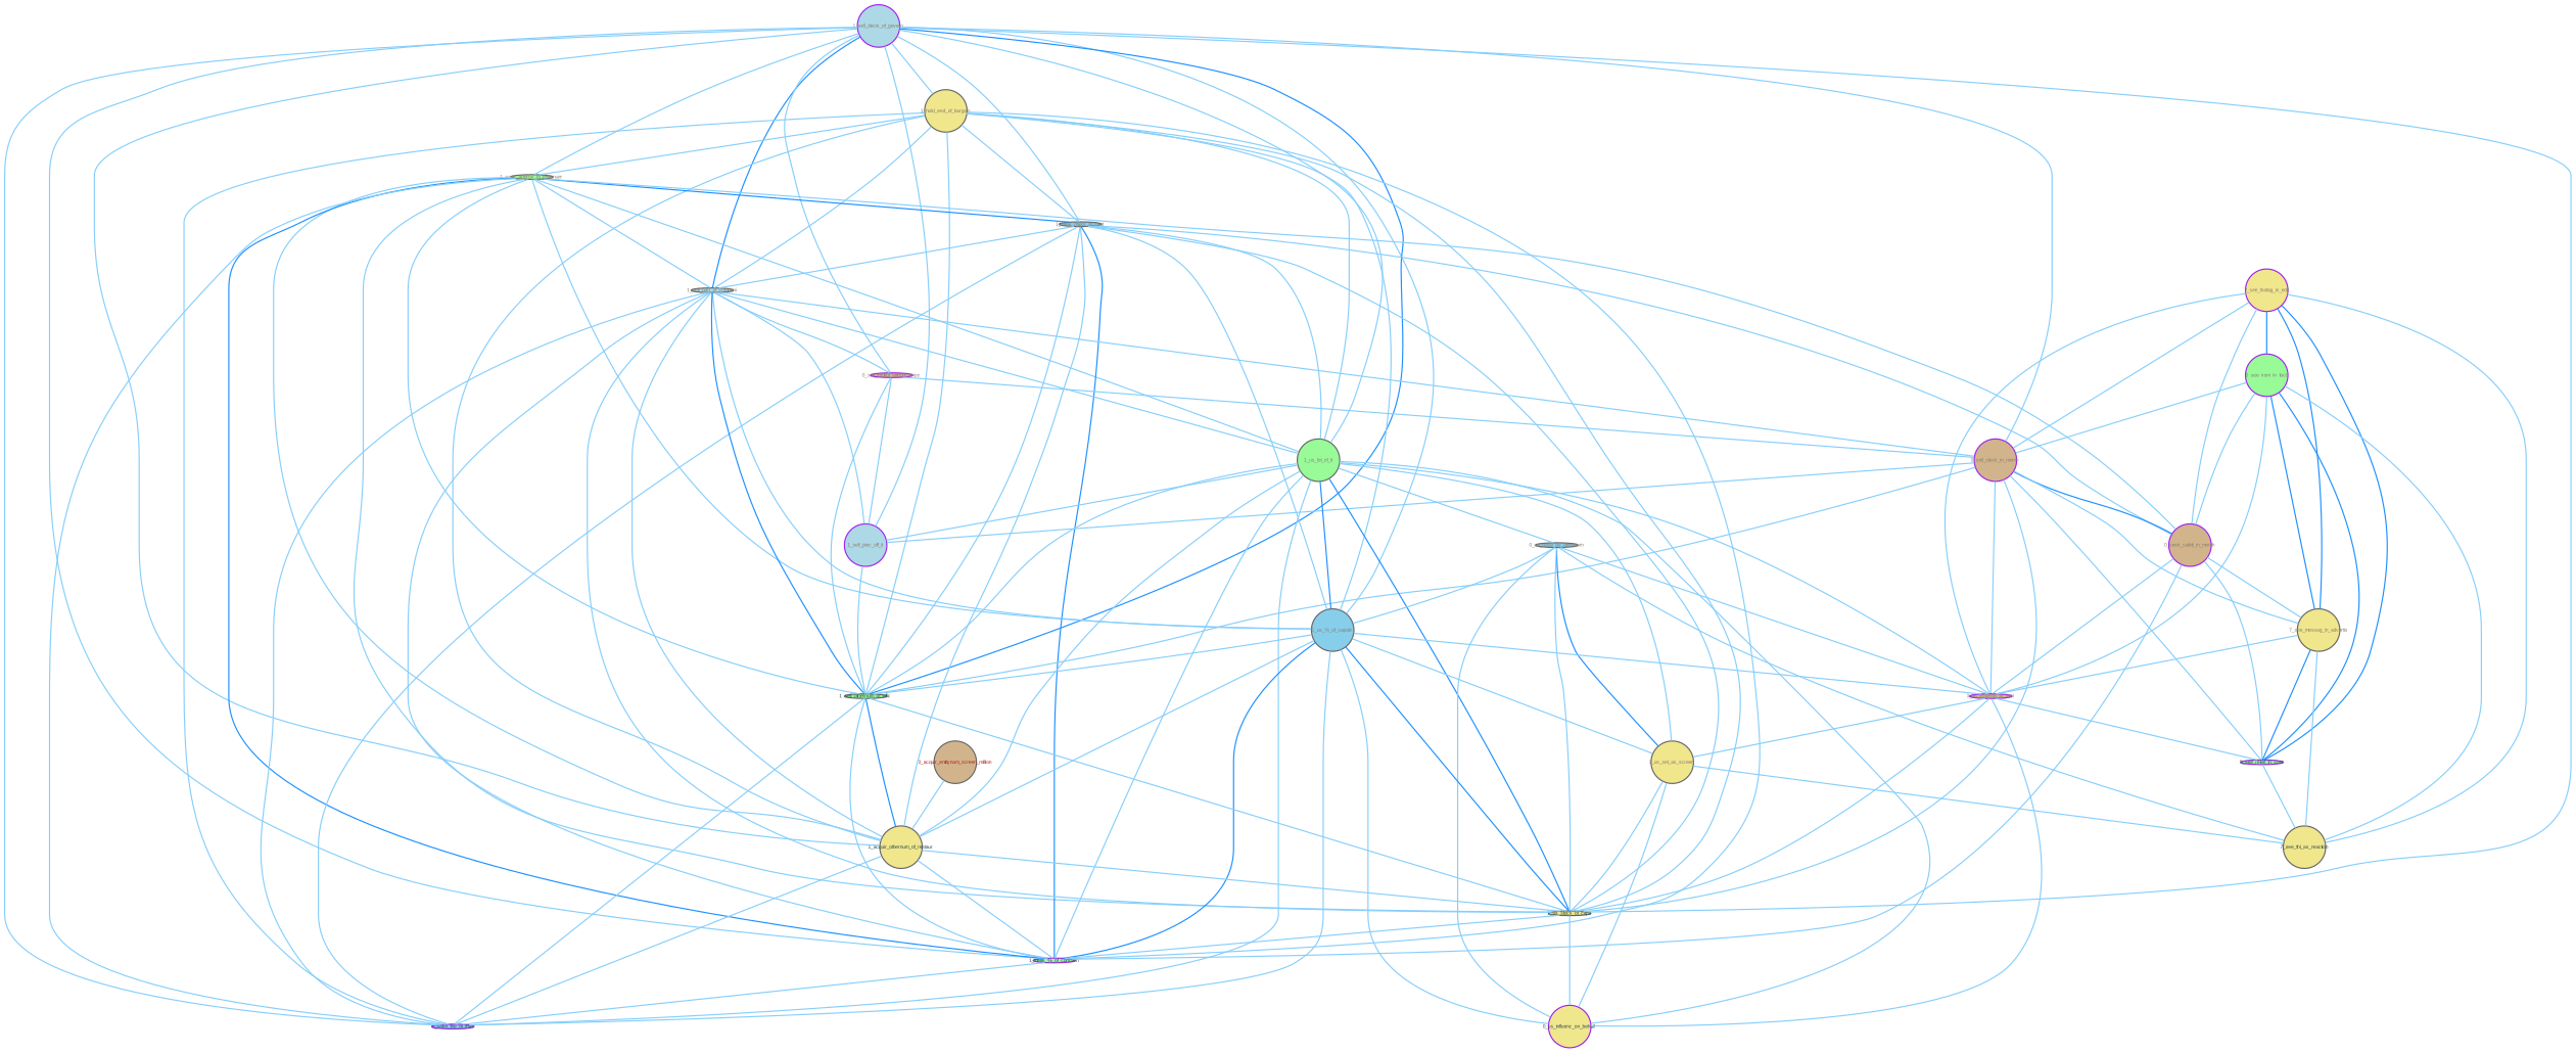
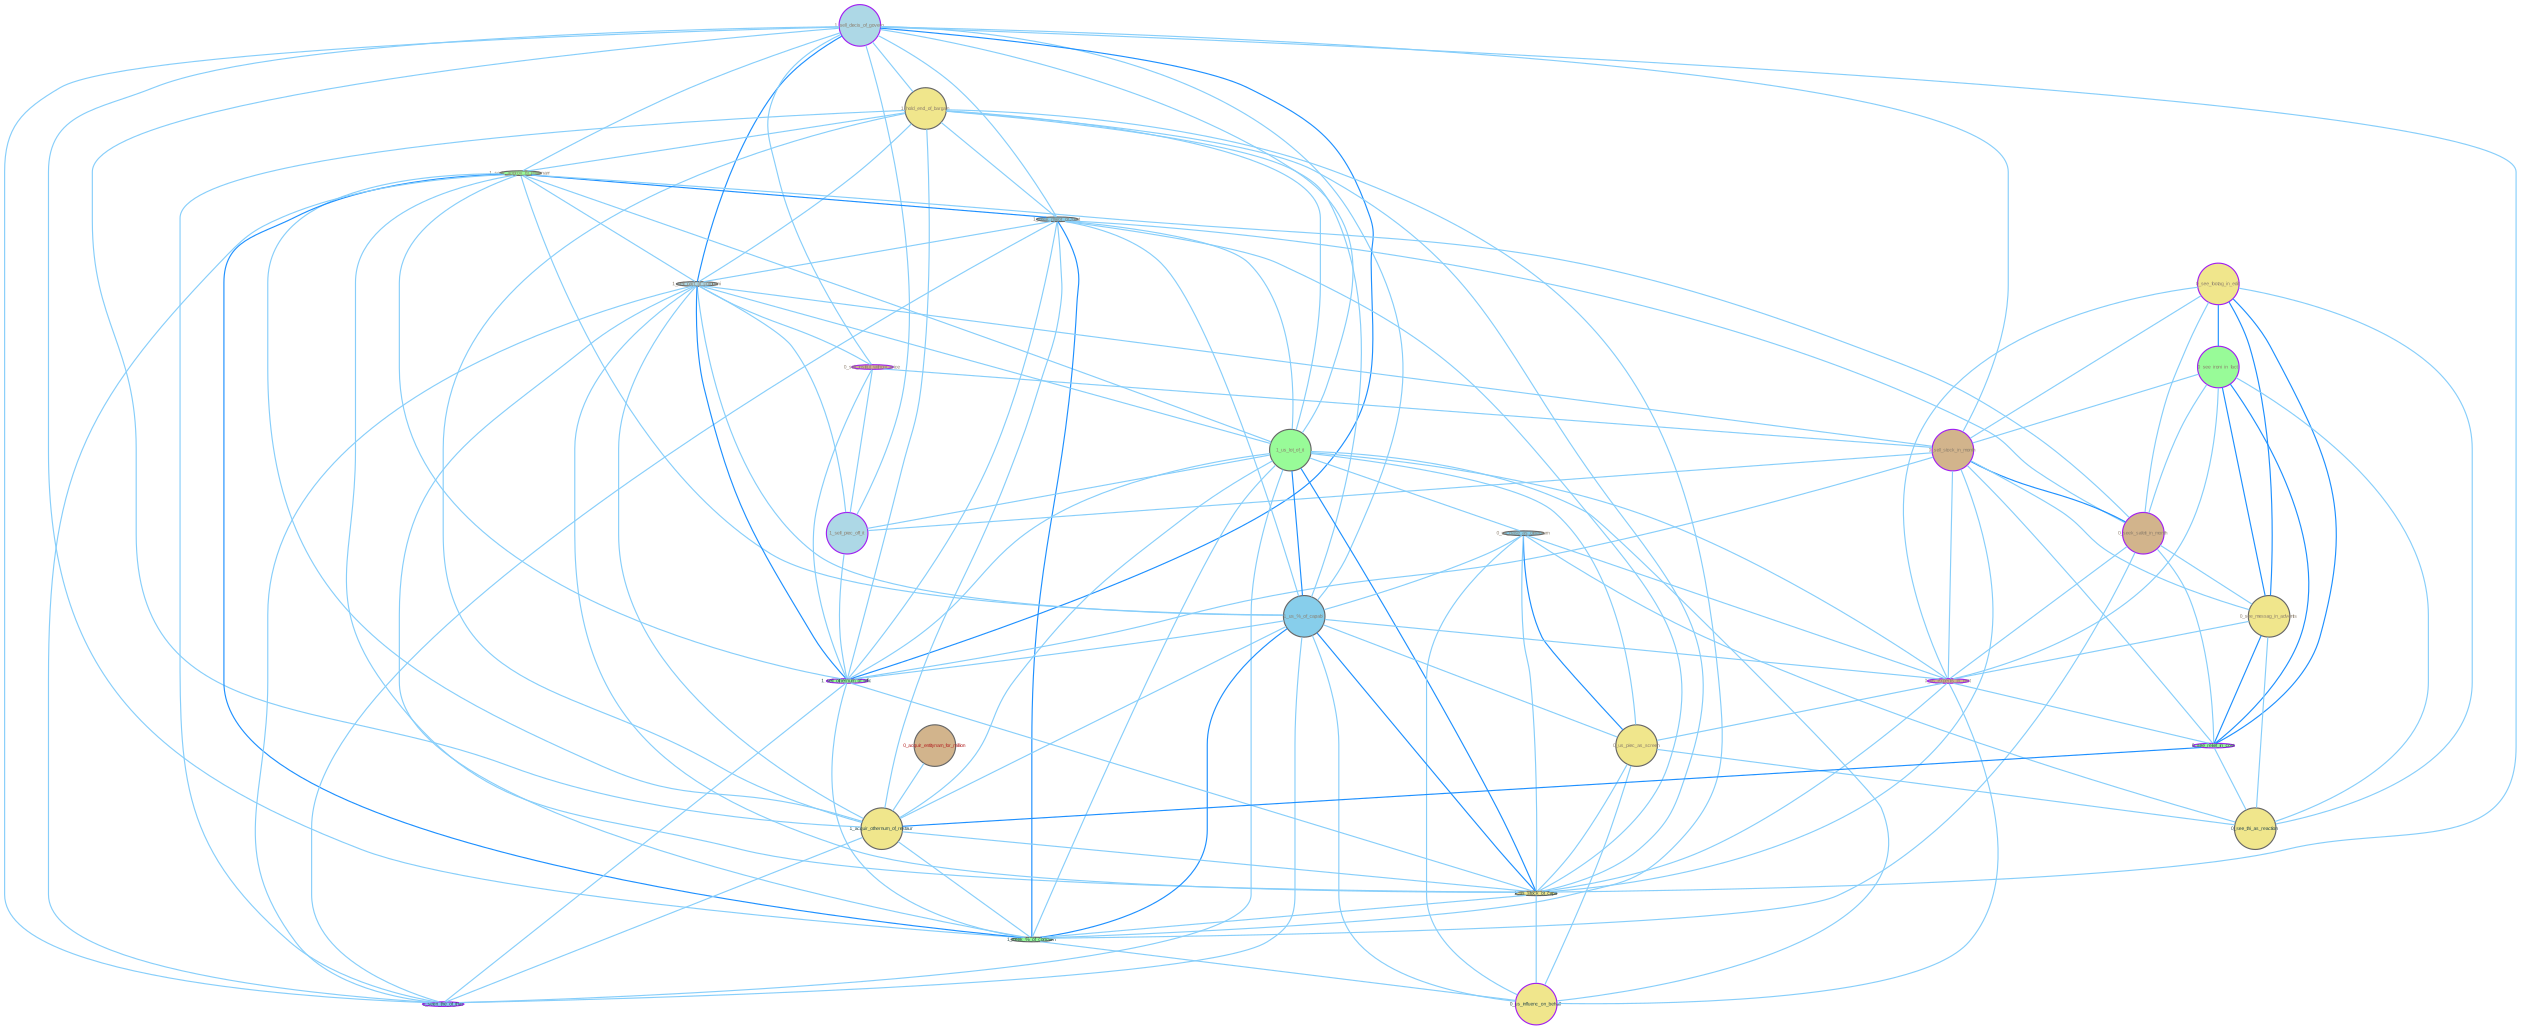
  graph {
    fontname="Liberation Sans"
    node [color=purple fillcolor=khaki fixedsize=true fontcolor="#8b7d6b" fontname="Liberation Sans" fontsize=4 shape=circle style=filled]
    edge [color="#87cefa" fontname="Liberation Sans" w=1]
    "1_sell_decis_of_govern " [fillcolor=lightblue height=.06 width=.5]
    "1_hold_end_of_bargain " [color=gray40 height=.06 width=.5]
    "1_seek_approv_of_entitynam " [color=gray40 fillcolor=palegreen height=.06 shape=ellipse width=.5]
-   "0_see_footag_in_edit " [height=.06 width=.5 label="7_see_footag_in_edit"]
+   "0_see_footag_in_edit " [height=.06 width=.5]
    "0_see_ironi_in_fact " [fillcolor=palegreen height=.06 width=.5]
    "1_seek_major_of_seat " [color=gray40 fillcolor=skyblue height=.06 shape=ellipse width=.5]
    "1_sell_part_of_compani " [color=gray40 fillcolor=lightblue height=.06 shape=ellipse width=.5]
    "0_sell_institut_without_price " [fillcolor=tan height=.06 shape=ellipse width=.5]
    "0_sell_stock_in_month " [fillcolor=tan height=.06 width=.5]
    "0_seek_safeti_in_month " [fillcolor=tan height=.06 width=.5]
    "1_us_lot_of_it " [color=gray40 fillcolor=palegreen height=.06 width=.5]
-   "0_see_messag_in_advertis " [color=gray40 height=.06 width=.5 label="7_see_messag_in_advertis"]
+   "0_see_messag_in_advertis " [color=gray40 height=.06 width=.5]
    "0_us_base_as_othernum " [color=gray40 fillcolor=skyblue height=.06 shape=ellipse width=.5]
    "1_us_%_of_capabl " [color=gray40 fillcolor=skyblue height=.06 width=.5]
    "0_us_expertis_in_rest " [fillcolor=tan height=.06 shape=ellipse width=.5]
    "1_sell_piec_off_it " [fillcolor=lightblue height=.06 width=.5]
-   "0_us_set_as_screen " [color=gray40 height=.06 width=.5]
-   "0_acquir_entitynam_for_million " [color=gray40 fillcolor=tan fontcolor="#b22222" height=.06 width=.5 label="0_acquir_entitynam_screen_million"]
-   "1_sell_othernum_of_offic " [color=gray40 fillcolor=palegreen fontcolor="#2f4f4f" height=.06 shape=ellipse width=.5]
+   "0_us_set_as_screen " [color=gray40 height=.06 width=.5 label="0_us_piec_as_screen"]
+   "0_acquir_entitynam_for_million " [color=gray40 fillcolor=tan fontcolor="#b22222" height=.06 width=.5]
+   "1_sell_othernum_of_offic " [fillcolor=palegreen fontcolor="#2f4f4f" height=.06 shape=ellipse width=.5]
    "1_acquir_othernum_of_restaur " [color=gray40 fontcolor="#2f4f4f" height=.06 width=.5]
    "1_us_stock_of_capit " [color=gray40 fontcolor="#2f4f4f" height=.06 shape=ellipse width=.5]
-   "1_seek_%_of_concern " [fillcolor=palegreen fontcolor="#2f4f4f" height=.06 shape=ellipse width=.5]
+   "1_seek_%_of_concern " [color=gray40 fillcolor=palegreen fontcolor="#2f4f4f" height=.06 shape=ellipse width=.5]
    "1_seen_the_of_that " [fillcolor=skyblue fontcolor="#2f4f4f" height=.06 shape=ellipse width=.5]
    "0_see_relief_in_cost " [fillcolor=palegreen fontcolor="#2f4f4f" height=.06 shape=ellipse width=.5]
-   "0_see_thi_as_reaction " [color=gray40 fontcolor="#2f4f4f" height=.06 width=.5 label="7_see_thi_as_reaction"]
+   "0_see_thi_as_reaction " [color=gray40 fontcolor="#2f4f4f" height=.06 width=.5]
    "0_us_influenc_on_behalf " [fontcolor="#2f4f4f" height=.06 width=.5]
    subgraph sub_1 {
      "1_sell_decis_of_govern "
      "1_hold_end_of_bargain "
      "1_seek_approv_of_entitynam "
      "0_see_footag_in_edit "
      "0_see_ironi_in_fact "
      "1_seek_major_of_seat "
      "1_sell_part_of_compani "
      "0_sell_institut_without_price "
      "0_sell_stock_in_month "
      "0_seek_safeti_in_month "
      "1_us_lot_of_it "
      "0_see_messag_in_advertis "
      "0_us_base_as_othernum "
      "1_us_%_of_capabl "
      "0_us_expertis_in_rest "
      "1_sell_piec_off_it "
      "0_us_set_as_screen "
    }
    subgraph sub_2 {
      "0_acquir_entitynam_for_million "
    }
    "1_sell_decis_of_govern " -- "1_hold_end_of_bargain "
    "1_sell_decis_of_govern " -- "1_seek_approv_of_entitynam "
    "1_sell_decis_of_govern " -- "1_seek_major_of_seat "
    "1_sell_decis_of_govern " -- "1_sell_part_of_compani " [color="#1e90ff" w=2]
    "1_sell_decis_of_govern " -- "0_sell_institut_without_price "
    "1_sell_decis_of_govern " -- "0_sell_stock_in_month "
    "1_sell_decis_of_govern " -- "1_us_lot_of_it "
    "1_sell_decis_of_govern " -- "1_us_%_of_capabl "
    "1_sell_decis_of_govern " -- "1_sell_piec_off_it "
    "1_sell_decis_of_govern " -- "1_sell_othernum_of_offic " [color="#1e90ff" w=2]
    "1_sell_decis_of_govern " -- "1_acquir_othernum_of_restaur "
    "1_sell_decis_of_govern " -- "1_us_stock_of_capit "
    "1_sell_decis_of_govern " -- "1_seek_%_of_concern "
    "1_sell_decis_of_govern " -- "1_seen_the_of_that "
    "1_hold_end_of_bargain " -- "1_seek_approv_of_entitynam "
    "1_hold_end_of_bargain " -- "1_seek_major_of_seat "
    "1_hold_end_of_bargain " -- "1_sell_part_of_compani "
    "1_hold_end_of_bargain " -- "1_us_lot_of_it "
    "1_hold_end_of_bargain " -- "1_us_%_of_capabl "
    "1_hold_end_of_bargain " -- "1_sell_othernum_of_offic "
    "1_hold_end_of_bargain " -- "1_acquir_othernum_of_restaur "
    "1_hold_end_of_bargain " -- "1_us_stock_of_capit "
    "1_hold_end_of_bargain " -- "1_seek_%_of_concern "
    "1_hold_end_of_bargain " -- "1_seen_the_of_that "
    "1_seek_approv_of_entitynam " -- "1_seek_major_of_seat " [color="#1e90ff" w=2]
    "1_seek_approv_of_entitynam " -- "1_sell_part_of_compani "
    "1_seek_approv_of_entitynam " -- "0_seek_safeti_in_month "
    "1_seek_approv_of_entitynam " -- "1_us_lot_of_it "
    "1_seek_approv_of_entitynam " -- "1_us_%_of_capabl "
    "1_seek_approv_of_entitynam " -- "1_sell_othernum_of_offic "
    "1_seek_approv_of_entitynam " -- "1_acquir_othernum_of_restaur "
    "1_seek_approv_of_entitynam " -- "1_us_stock_of_capit "
    "1_seek_approv_of_entitynam " -- "1_seek_%_of_concern " [color="#1e90ff" w=2]
    "1_seek_approv_of_entitynam " -- "1_seen_the_of_that "
    "0_see_footag_in_edit " -- "0_see_ironi_in_fact " [color="#1e90ff" w=2]
    "0_see_footag_in_edit " -- "0_sell_stock_in_month "
    "0_see_footag_in_edit " -- "0_seek_safeti_in_month "
    "0_see_footag_in_edit " -- "0_see_messag_in_advertis " [color="#1e90ff" w=2]
    "0_see_footag_in_edit " -- "0_us_expertis_in_rest "
    "0_see_footag_in_edit " -- "0_see_relief_in_cost " [color="#1e90ff" w=2]
    "0_see_footag_in_edit " -- "0_see_thi_as_reaction "
    "0_see_ironi_in_fact " -- "0_sell_stock_in_month "
    "0_see_ironi_in_fact " -- "0_seek_safeti_in_month "
    "0_see_ironi_in_fact " -- "0_see_messag_in_advertis " [color="#1e90ff" w=2]
    "0_see_ironi_in_fact " -- "0_us_expertis_in_rest "
    "0_see_ironi_in_fact " -- "0_see_relief_in_cost " [color="#1e90ff" w=2]
    "0_see_ironi_in_fact " -- "0_see_thi_as_reaction "
    "1_seek_major_of_seat " -- "1_sell_part_of_compani "
    "1_seek_major_of_seat " -- "0_seek_safeti_in_month "
    "1_seek_major_of_seat " -- "1_us_lot_of_it "
    "1_seek_major_of_seat " -- "1_us_%_of_capabl "
    "1_seek_major_of_seat " -- "1_sell_othernum_of_offic "
    "1_seek_major_of_seat " -- "1_acquir_othernum_of_restaur "
    "1_seek_major_of_seat " -- "1_us_stock_of_capit "
    "1_seek_major_of_seat " -- "1_seek_%_of_concern " [color="#1e90ff" w=2]
    "1_seek_major_of_seat " -- "1_seen_the_of_that "
    "1_sell_part_of_compani " -- "0_sell_institut_without_price "
    "1_sell_part_of_compani " -- "0_sell_stock_in_month "
    "1_sell_part_of_compani " -- "1_us_lot_of_it "
    "1_sell_part_of_compani " -- "1_us_%_of_capabl "
    "1_sell_part_of_compani " -- "1_sell_piec_off_it "
    "1_sell_part_of_compani " -- "1_sell_othernum_of_offic " [color="#1e90ff" w=2]
    "1_sell_part_of_compani " -- "1_acquir_othernum_of_restaur "
    "1_sell_part_of_compani " -- "1_us_stock_of_capit "
    "1_sell_part_of_compani " -- "1_seek_%_of_concern "
    "1_sell_part_of_compani " -- "1_seen_the_of_that "
    "0_sell_institut_without_price " -- "0_sell_stock_in_month "
    "0_sell_institut_without_price " -- "1_sell_piec_off_it "
    "0_sell_institut_without_price " -- "1_sell_othernum_of_offic "
    "0_sell_stock_in_month " -- "0_seek_safeti_in_month " [color="#1e90ff" w=2]
    "0_sell_stock_in_month " -- "0_see_messag_in_advertis "
    "0_sell_stock_in_month " -- "0_us_expertis_in_rest "
    "0_sell_stock_in_month " -- "1_sell_piec_off_it "
    "0_sell_stock_in_month " -- "1_sell_othernum_of_offic "
    "0_sell_stock_in_month " -- "1_us_stock_of_capit "
    "0_sell_stock_in_month " -- "0_see_relief_in_cost "
    "0_seek_safeti_in_month " -- "0_see_messag_in_advertis "
    "0_seek_safeti_in_month " -- "0_us_expertis_in_rest "
    "0_seek_safeti_in_month " -- "1_seek_%_of_concern "
    "0_seek_safeti_in_month " -- "0_see_relief_in_cost "
    "1_us_lot_of_it " -- "0_us_base_as_othernum "
    "1_us_lot_of_it " -- "1_us_%_of_capabl " [color="#1e90ff" w=2]
    "1_us_lot_of_it " -- "0_us_expertis_in_rest "
    "1_us_lot_of_it " -- "1_sell_piec_off_it "
    "1_us_lot_of_it " -- "0_us_set_as_screen "
    "1_us_lot_of_it " -- "1_sell_othernum_of_offic "
    "1_us_lot_of_it " -- "1_acquir_othernum_of_restaur "
    "1_us_lot_of_it " -- "1_us_stock_of_capit " [color="#1e90ff" w=2]
    "1_us_lot_of_it " -- "1_seek_%_of_concern "
    "1_us_lot_of_it " -- "1_seen_the_of_that "
    "1_us_lot_of_it " -- "0_us_influenc_on_behalf "
    "0_see_messag_in_advertis " -- "0_us_expertis_in_rest "
    "0_see_messag_in_advertis " -- "0_see_relief_in_cost " [color="#1e90ff" w=2]
    "0_see_messag_in_advertis " -- "0_see_thi_as_reaction "
    "0_us_base_as_othernum " -- "1_us_%_of_capabl "
    "0_us_base_as_othernum " -- "0_us_expertis_in_rest "
    "0_us_base_as_othernum " -- "0_us_set_as_screen " [color="#1e90ff" w=2]
    "0_us_base_as_othernum " -- "1_us_stock_of_capit "
    "0_us_base_as_othernum " -- "0_see_thi_as_reaction "
    "0_us_base_as_othernum " -- "0_us_influenc_on_behalf "
    "1_us_%_of_capabl " -- "0_us_expertis_in_rest "
    "1_us_%_of_capabl " -- "0_us_set_as_screen "
    "1_us_%_of_capabl " -- "1_sell_othernum_of_offic "
    "1_us_%_of_capabl " -- "1_acquir_othernum_of_restaur "
    "1_us_%_of_capabl " -- "1_us_stock_of_capit " [color="#1e90ff" w=2]
    "1_us_%_of_capabl " -- "1_seek_%_of_concern " [color="#1e90ff" w=2]
    "1_us_%_of_capabl " -- "1_seen_the_of_that "
    "1_us_%_of_capabl " -- "0_us_influenc_on_behalf "
    "0_us_expertis_in_rest " -- "0_us_set_as_screen "
    "0_us_expertis_in_rest " -- "1_us_stock_of_capit "
    "0_us_expertis_in_rest " -- "0_see_relief_in_cost "
    "0_us_expertis_in_rest " -- "0_us_influenc_on_behalf "
    "1_sell_piec_off_it " -- "1_sell_othernum_of_offic "
    "0_us_set_as_screen " -- "1_us_stock_of_capit "
    "0_us_set_as_screen " -- "0_see_thi_as_reaction "
    "0_us_set_as_screen " -- "0_us_influenc_on_behalf "
    "0_acquir_entitynam_for_million " -- "1_acquir_othernum_of_restaur "
-   "1_sell_othernum_of_offic " -- "1_acquir_othernum_of_restaur " [color="#1e90ff" w=2]
+   "0_see_relief_in_cost " -- "1_acquir_othernum_of_restaur " [color="#1e90ff" w=2]
    "1_sell_othernum_of_offic " -- "1_us_stock_of_capit "
    "1_sell_othernum_of_offic " -- "1_seek_%_of_concern "
    "1_sell_othernum_of_offic " -- "1_seen_the_of_that "
    "1_acquir_othernum_of_restaur " -- "1_us_stock_of_capit "
    "1_acquir_othernum_of_restaur " -- "1_seek_%_of_concern "
    "1_acquir_othernum_of_restaur " -- "1_seen_the_of_that "
    "1_us_stock_of_capit " -- "1_seek_%_of_concern "
-   "1_seek_%_of_concern " -- "1_seen_the_of_that "
+   "1_seek_%_of_concern " -- "0_us_influenc_on_behalf "
    "0_see_relief_in_cost " -- "0_see_thi_as_reaction "
    "0_us_influenc_on_behalf " -- "1_us_stock_of_capit "
  }
